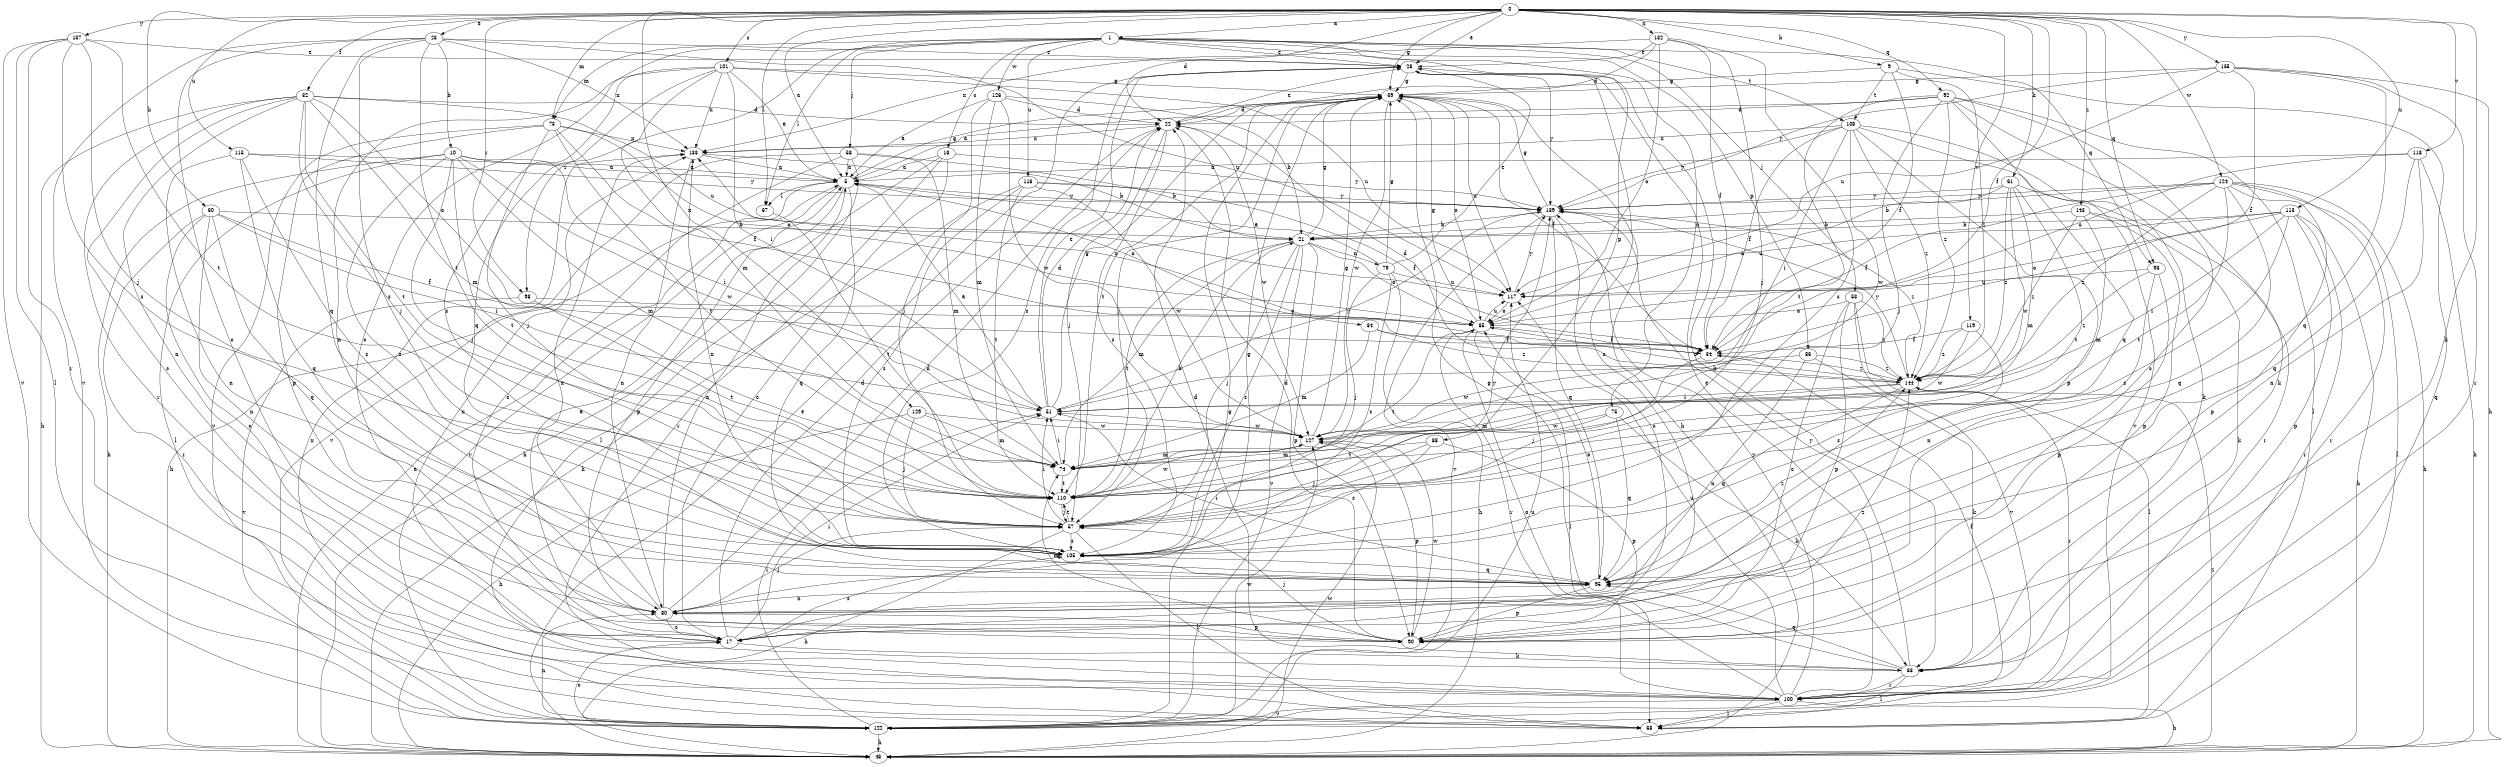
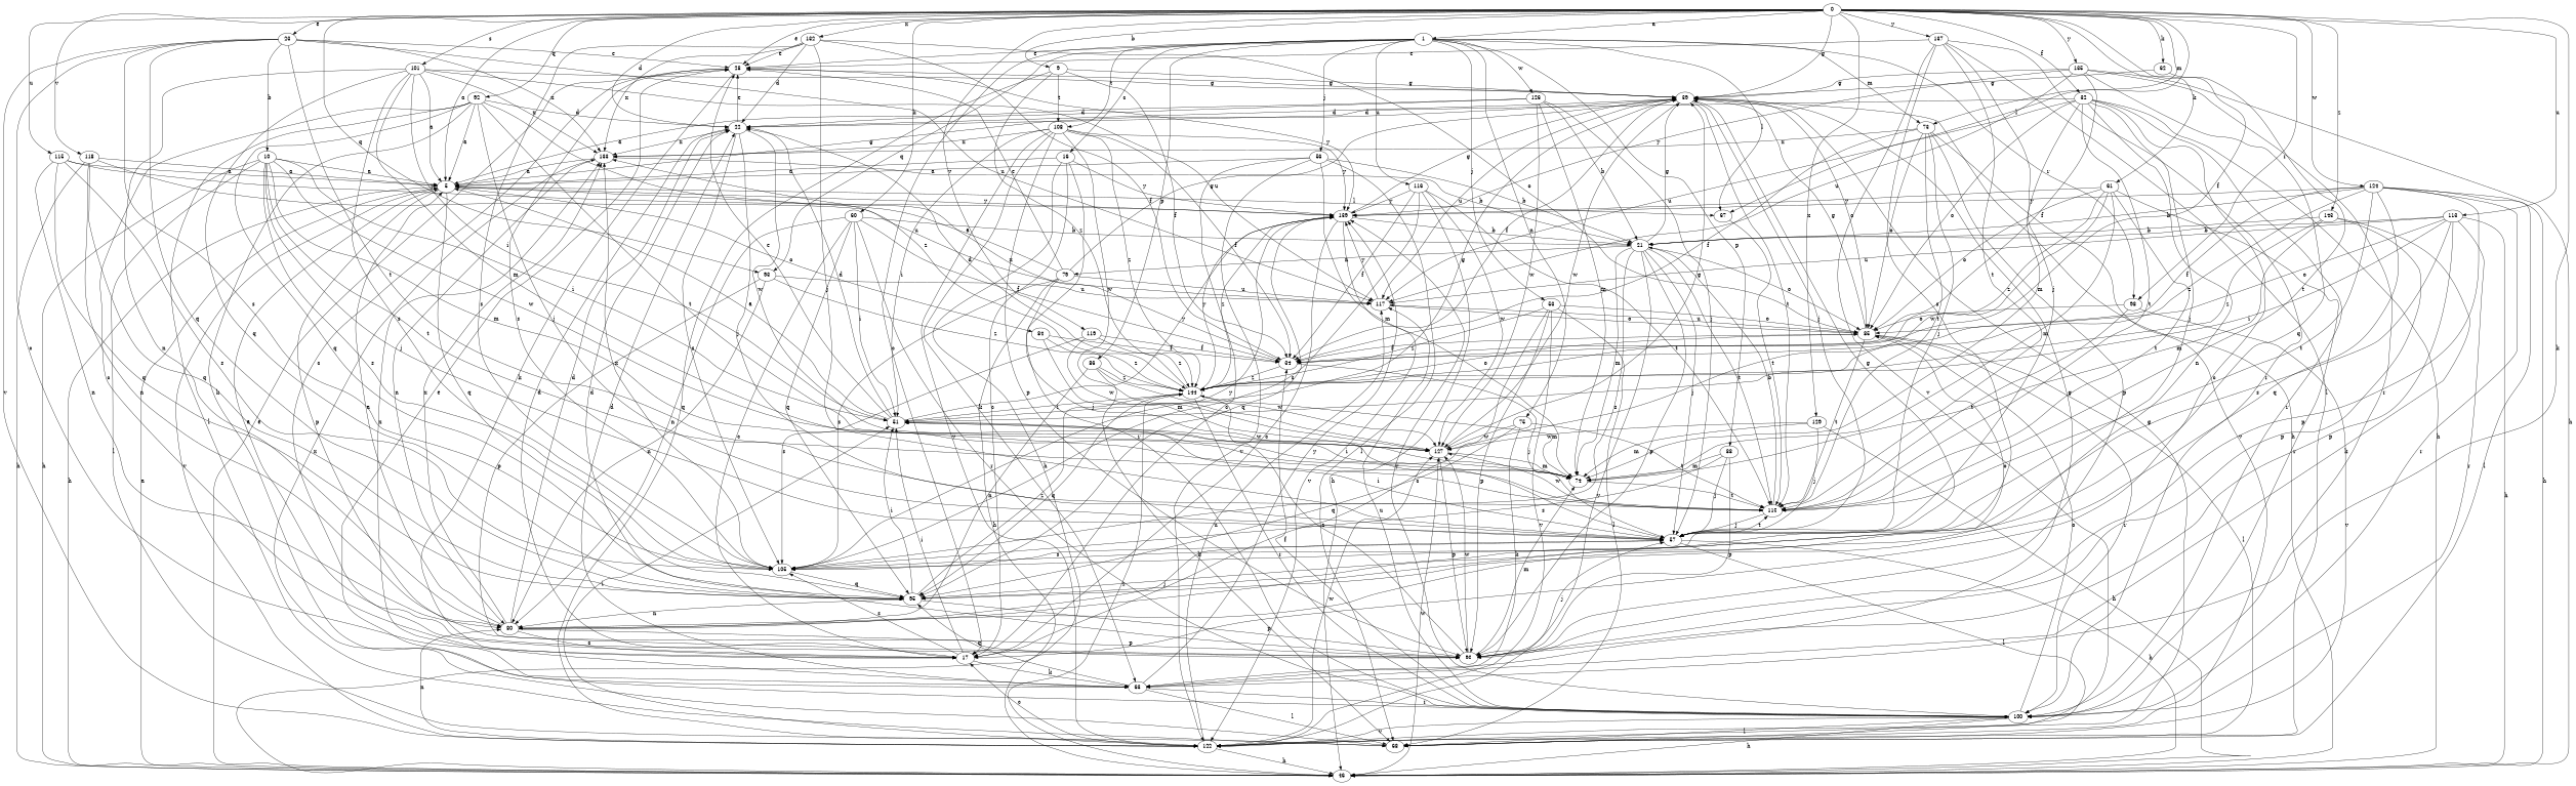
  strict digraph {
    0
    1
    5
    9
    22
    23
    28
    32
    34
    39
    60
    61
+   62
    63
    67
    73
    92
    93
    98
    101
    113
    115
    118
    119
    124
    129
    132
    135
    137
    143
    16
    17
    53
    56
    75
    86
    88
    108
    116
    126
    46
    84
    90
    95
    122
    139
    144
    57
    105
    127
    133
    10
    110
    117
    74
    85
    100
    80
    51
    n60 [label=21]
    68
    79
    0 -> 1 [label=a]
    0 -> 5 [label=a]
    0 -> 9 [label=b]
    0 -> 22 [label=d]
    0 -> 23 [label=e]
    0 -> 28 [label=e]
    0 -> 32 [label=f]
    0 -> 34 [label=f]
    0 -> 39 [label=g]
    0 -> 60 [label=k]
    0 -> 61 [label=k]
+   0 -> 62 [label=k]
    0 -> 63 [label=k]
    0 -> 67 [label=l]
    0 -> 73 [label=m]
    0 -> 92 [label=q]
    0 -> 93 [label=q]
    0 -> 98 [label=r]
    0 -> 101 [label=s]
    0 -> 113 [label=u]
    0 -> 115 [label=u]
    0 -> 118 [label=v]
    0 -> 119 [label=v]
    0 -> 124 [label=w]
    0 -> 129 [label=x]
    0 -> 132 [label=x]
    0 -> 135 [label=y]
    0 -> 137 [label=y]
    0 -> 143 [label=z]
    1 -> 28 [label=e]
    1 -> 67 [label=l]
    1 -> 73 [label=m]
    1 -> 93 [label=q]
    1 -> 98 [label=r]
    1 -> 16 [label=c]
    1 -> 17 [label=c]
    1 -> 53 [label=j]
    1 -> 56 [label=j]
    1 -> 75 [label=n]
    1 -> 86 [label=p]
    1 -> 88 [label=p]
    1 -> 108 [label=t]
    1 -> 116 [label=u]
    1 -> 126 [label=w]
    5 -> 39 [label=g]
    5 -> 67 [label=l]
    5 -> 46 [label=h]
    5 -> 84 [label=o]
    5 -> 90 [label=p]
    5 -> 95 [label=q]
    5 -> 122 [label=v]
    5 -> 139 [label=y]
    9 -> 34 [label=f]
    9 -> 39 [label=g]
    9 -> 108 [label=t]
    9 -> 122 [label=q]
    9 -> 144 [label=z]
    22 -> 28 [label=e]
    22 -> 57 [label=j]
    22 -> 105 [label=s]
    22 -> 127 [label=w]
    22 -> 133 [label=x]
    23 -> 28 [label=e]
    23 -> 17 [label=c]
    23 -> 95 [label=q]
    23 -> 122 [label=v]
    23 -> 105 [label=s]
    23 -> 133 [label=x]
    23 -> 10 [label=b]
    23 -> 110 [label=t]
    23 -> 117 [label=u]
    28 -> 39 [label=g]
    28 -> 63 [label=k]
    28 -> 17 [label=c]
    28 -> 139 [label=y]
    28 -> 105 [label=s]
    32 -> 22 [label=d]
    32 -> 17 [label=c]
    32 -> 46 [label=h]
    32 -> 57 [label=j]
    32 -> 110 [label=t]
    32 -> 117 [label=u]
    32 -> 74 [label=m]
    32 -> 85 [label=o]
    32 -> 100 [label=r]
    32 -> 80 [label=n]
    34 -> 144 [label=z]
    34 -> 57 [label=j]
    34 -> 133 [label=x]
    39 -> 22 [label=d]
    39 -> 34 [label=f]
    39 -> 46 [label=h]
    39 -> 57 [label=j]
    39 -> 127 [label=w]
    39 -> 110 [label=t]
    39 -> 117 [label=u]
    39 -> 85 [label=o]
    60 -> 34 [label=f]
    60 -> 17 [label=c]
    60 -> 95 [label=q]
    60 -> 100 [label=r]
    60 -> 80 [label=n]
    60 -> 51 [label=i]
    60 -> n60 [label=b]
    61 -> 139 [label=y]
    61 -> 144 [label=z]
    61 -> 127 [label=w]
    61 -> 110 [label=t]
    61 -> 74 [label=m]
    61 -> 85 [label=o]
    61 -> 100 [label=r]
+   62 -> 39 [label=g]
+   62 -> 110 [label=t]
    63 -> 22 [label=d]
    63 -> 39 [label=g]
    63 -> 95 [label=q]
    63 -> 139 [label=y]
    63 -> 133 [label=x]
    63 -> 100 [label=r]
    63 -> 68 [label=l]
    67 -> 110 [label=t]
    73 -> 34 [label=f]
    73 -> 90 [label=p]
    73 -> 122 [label=v]
    73 -> 57 [label=j]
    73 -> 133 [label=x]
    73 -> 110 [label=t]
    73 -> 85 [label=o]
    92 -> 5 [label=a]
    92 -> 22 [label=d]
    92 -> 63 [label=k]
    92 -> 17 [label=c]
    92 -> 95 [label=q]
    92 -> 144 [label=z]
    92 -> 57 [label=j]
    92 -> 110 [label=t]
    92 -> 68 [label=l]
    93 -> 90 [label=p]
    93 -> 144 [label=z]
    93 -> 117 [label=u]
    93 -> 80 [label=n]
    98 -> 122 [label=v]
    98 -> 110 [label=t]
    98 -> 85 [label=o]
    101 -> 5 [label=a]
    101 -> 39 [label=g]
    101 -> 95 [label=q]
    101 -> 105 [label=s]
    101 -> 133 [label=x]
    101 -> 117 [label=u]
    101 -> 74 [label=m]
    101 -> 80 [label=n]
    101 -> 51 [label=i]
    113 -> 46 [label=h]
    113 -> 90 [label=p]
    113 -> 105 [label=s]
    113 -> 117 [label=u]
    113 -> 85 [label=o]
    113 -> 100 [label=r]
    113 -> 51 [label=i]
    113 -> n60 [label=b]
    115 -> 5 [label=a]
    115 -> 95 [label=q]
    115 -> 139 [label=y]
    115 -> 105 [label=s]
    115 -> 80 [label=n]
    118 -> 5 [label=a]
    118 -> 46 [label=h]
    118 -> 95 [label=q]
    118 -> 117 [label=u]
    118 -> 80 [label=n]
    119 -> 34 [label=f]
    119 -> 144 [label=z]
    119 -> 105 [label=s]
    119 -> 127 [label=w]
    124 -> 34 [label=f]
    124 -> 46 [label=h]
    124 -> 90 [label=p]
    124 -> 95 [label=q]
    124 -> 139 [label=y]
    124 -> 144 [label=z]
    124 -> 110 [label=t]
    124 -> 100 [label=r]
    124 -> n60 [label=b]
    124 -> 68 [label=l]
    129 -> 46 [label=h]
    129 -> 57 [label=j]
    129 -> 127 [label=w]
    129 -> 74 [label=m]
    132 -> 22 [label=d]
    132 -> 28 [label=e]
    132 -> 34 [label=f]
    132 -> 57 [label=j]
    132 -> 105 [label=s]
    132 -> 133 [label=x]
    132 -> 85 [label=o]
    135 -> 34 [label=f]
    135 -> 39 [label=g]
    135 -> 46 [label=h]
    135 -> 95 [label=q]
    135 -> 139 [label=y]
    135 -> 117 [label=u]
    135 -> 100 [label=r]
    137 -> 28 [label=e]
    137 -> 122 [label=v]
    137 -> 57 [label=j]
    137 -> 105 [label=s]
    137 -> 110 [label=t]
    137 -> 100 [label=r]
    137 -> 68 [label=l]
    143 -> 63 [label=k]
    143 -> 90 [label=p]
    143 -> 144 [label=z]
    143 -> 74 [label=m]
    143 -> n60 [label=b]
    16 -> 5 [label=a]
    16 -> 17 [label=c]
    16 -> 46 [label=h]
    16 -> 139 [label=y]
    16 -> 100 [label=r]
    17 -> 22 [label=d]
    17 -> 63 [label=k]
    17 -> 105 [label=s]
    17 -> 51 [label=i]
    53 -> 17 [label=c]
    53 -> 90 [label=p]
    53 -> 122 [label=v]
    53 -> 144 [label=z]
    53 -> 85 [label=o]
    53 -> 68 [label=l]
    56 -> 5 [label=a]
    56 -> 17 [label=c]
    56 -> 122 [label=v]
    56 -> 74 [label=m]
    56 -> n60 [label=b]
    56 -> 68 [label=l]
    75 -> 63 [label=k]
    75 -> 95 [label=q]
    75 -> 127 [label=w]
    75 -> 110 [label=t]
-   86 -> 63 [label=k]
+   86 -> 68 [label=k]
    86 -> 144 [label=z]
    86 -> 127 [label=w]
    86 -> 80 [label=n]
    88 -> 90 [label=p]
    88 -> 57 [label=j]
    88 -> 105 [label=s]
    88 -> 74 [label=m]
    108 -> 34 [label=f]
    108 -> 63 [label=k]
    108 -> 90 [label=p]
    108 -> 122 [label=v]
    108 -> 139 [label=y]
    108 -> 144 [label=z]
    108 -> 127 [label=w]
    108 -> 133 [label=x]
    108 -> 51 [label=i]
    116 -> 34 [label=f]
    116 -> 46 [label=h]
    116 -> 139 [label=y]
    116 -> 105 [label=s]
    116 -> 127 [label=w]
    116 -> 110 [label=t]
    126 -> 5 [label=a]
    126 -> 22 [label=d]
    126 -> 57 [label=j]
    126 -> 127 [label=w]
    126 -> 74 [label=m]
    126 -> n60 [label=b]
    46 -> 5 [label=a]
    46 -> 28 [label=e]
    46 -> 144 [label=z]
    46 -> 127 [label=w]
    84 -> 34 [label=f]
    84 -> 144 [label=z]
    84 -> 74 [label=m]
    90 -> 5 [label=a]
    90 -> 22 [label=d]
    90 -> 144 [label=z]
    90 -> 57 [label=j]
    90 -> 127 [label=w]
    90 -> 74 [label=m]
    95 -> 90 [label=p]
    95 -> 144 [label=z]
    95 -> 85 [label=o]
    95 -> 80 [label=n]
    95 -> 51 [label=i]
    122 -> 39 [label=g]
    122 -> 17 [label=c]
    122 -> 46 [label=h]
    122 -> 127 [label=w]
    122 -> 117 [label=u]
    122 -> 80 [label=n]
    122 -> 51 [label=i]
    139 -> 39 [label=g]
    139 -> 17 [label=c]
    139 -> 95 [label=q]
    139 -> 122 [label=v]
    139 -> 144 [label=z]
    139 -> n60 [label=b]
    144 -> 22 [label=d]
    144 -> 95 [label=q]
    144 -> 139 [label=y]
    144 -> 74 [label=m]
    144 -> 85 [label=o]
    144 -> 100 [label=r]
    144 -> 51 [label=i]
    57 -> 46 [label=h]
    57 -> 105 [label=s]
    57 -> 110 [label=t]
    57 -> 51 [label=i]
    57 -> 68 [label=l]
    105 -> 95 [label=q]
    105 -> 139 [label=y]
    105 -> 133 [label=x]
    127 -> 39 [label=g]
    127 -> 90 [label=p]
    127 -> 74 [label=m]
    133 -> 5 [label=a]
    133 -> 80 [label=n]
    133 -> n60 [label=b]
    10 -> 5 [label=a]
    10 -> 46 [label=h]
    10 -> 57 [label=j]
    10 -> 105 [label=s]
    10 -> 127 [label=w]
    10 -> 110 [label=t]
    10 -> 74 [label=m]
    10 -> 51 [label=i]
    10 -> 68 [label=l]
    110 -> 57 [label=j]
    110 -> 127 [label=w]
    110 -> n60 [label=b]
    117 -> 139 [label=y]
    117 -> 85 [label=o]
    74 -> 110 [label=t]
    74 -> 51 [label=i]
    85 -> 34 [label=f]
    85 -> 39 [label=g]
    85 -> 110 [label=t]
    85 -> 117 [label=u]
    85 -> 100 [label=r]
    85 -> 68 [label=l]
    100 -> 28 [label=e]
    100 -> 34 [label=f]
    100 -> 46 [label=h]
    100 -> 122 [label=v]
    100 -> 139 [label=y]
    100 -> 117 [label=u]
    100 -> 85 [label=o]
    100 -> 68 [label=l]
    80 -> 5 [label=a]
    80 -> 22 [label=d]
    80 -> 39 [label=g]
    80 -> 17 [label=c]
    80 -> 90 [label=p]
    80 -> 57 [label=j]
    80 -> 133 [label=x]
    51 -> 5 [label=a]
    51 -> 22 [label=d]
    51 -> 28 [label=e]
    51 -> 39 [label=g]
    51 -> 139 [label=y]
    51 -> 127 [label=w]
    n60 -> 39 [label=g]
    n60 -> 90 [label=p]
    n60 -> 122 [label=v]
    n60 -> 57 [label=j]
    n60 -> 105 [label=s]
    n60 -> 110 [label=t]
    n60 -> 74 [label=m]
    n60 -> 85 [label=o]
    n60 -> 79 [label=n]
    68 -> 133 [label=x]
    79 -> 5 [label=a]
    79 -> 28 [label=e]
    79 -> 39 [label=g]
    79 -> 46 [label=h]
    79 -> 57 [label=j]
    79 -> 105 [label=s]
    79 -> 117 [label=u]
  }
